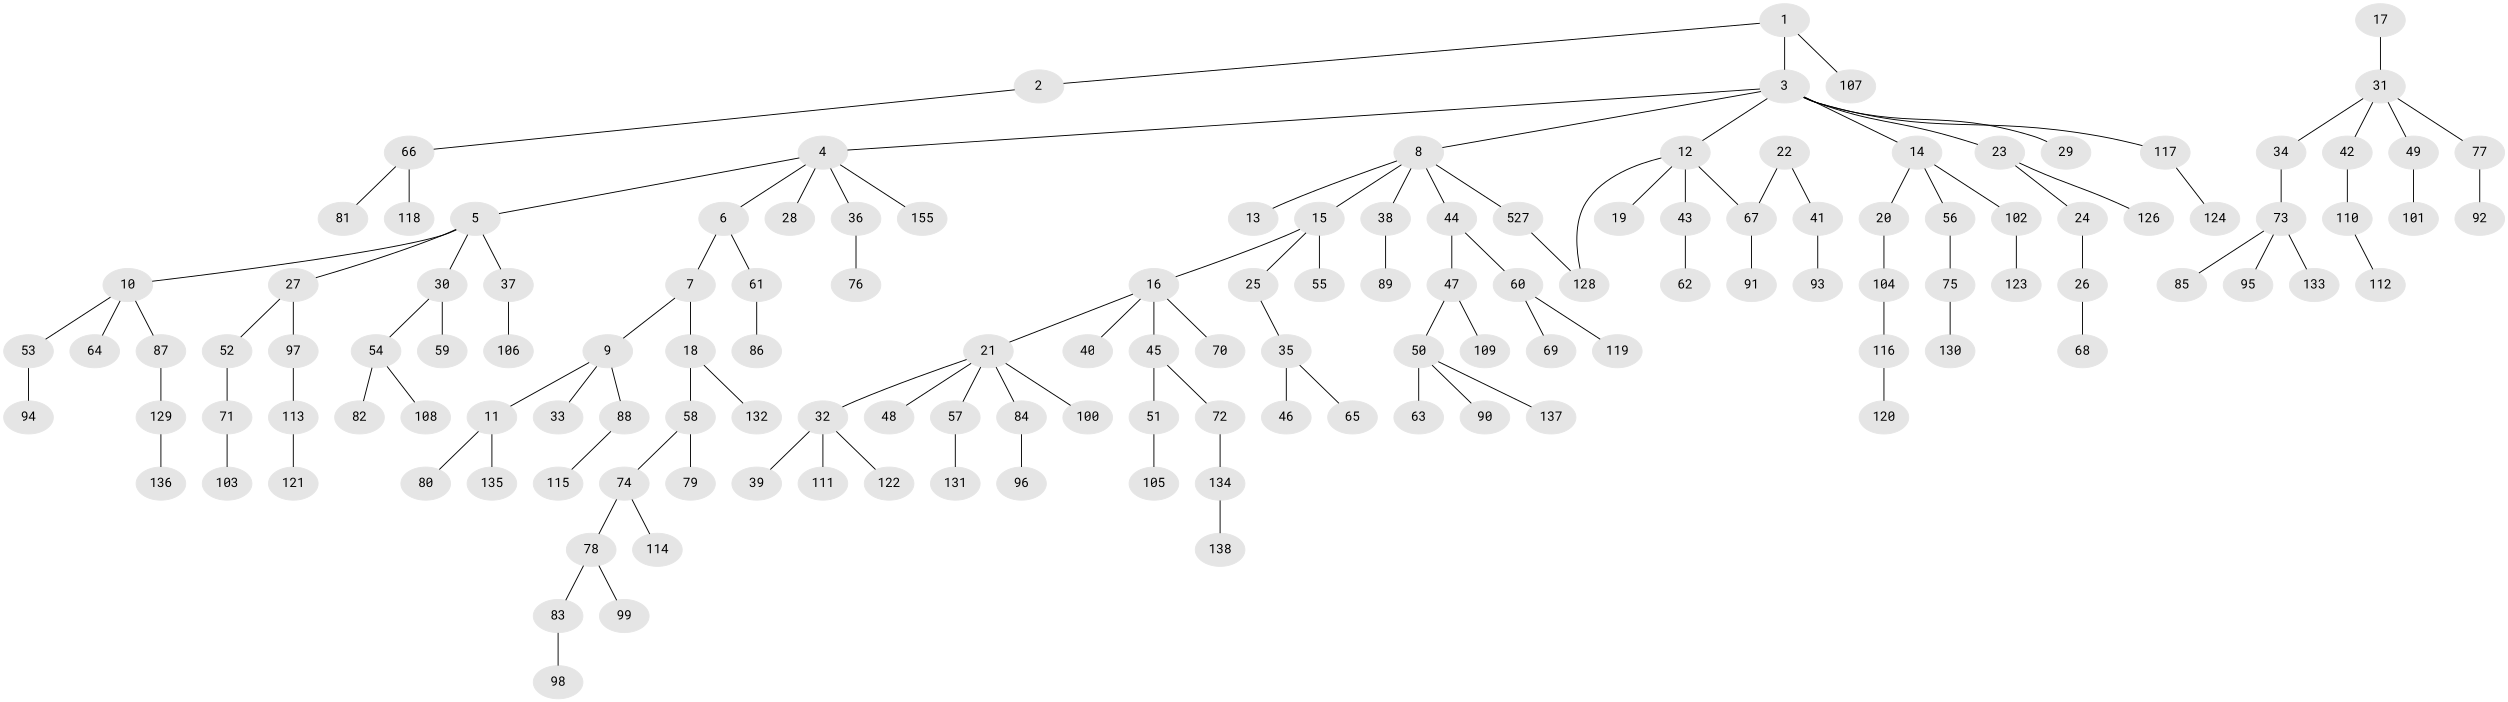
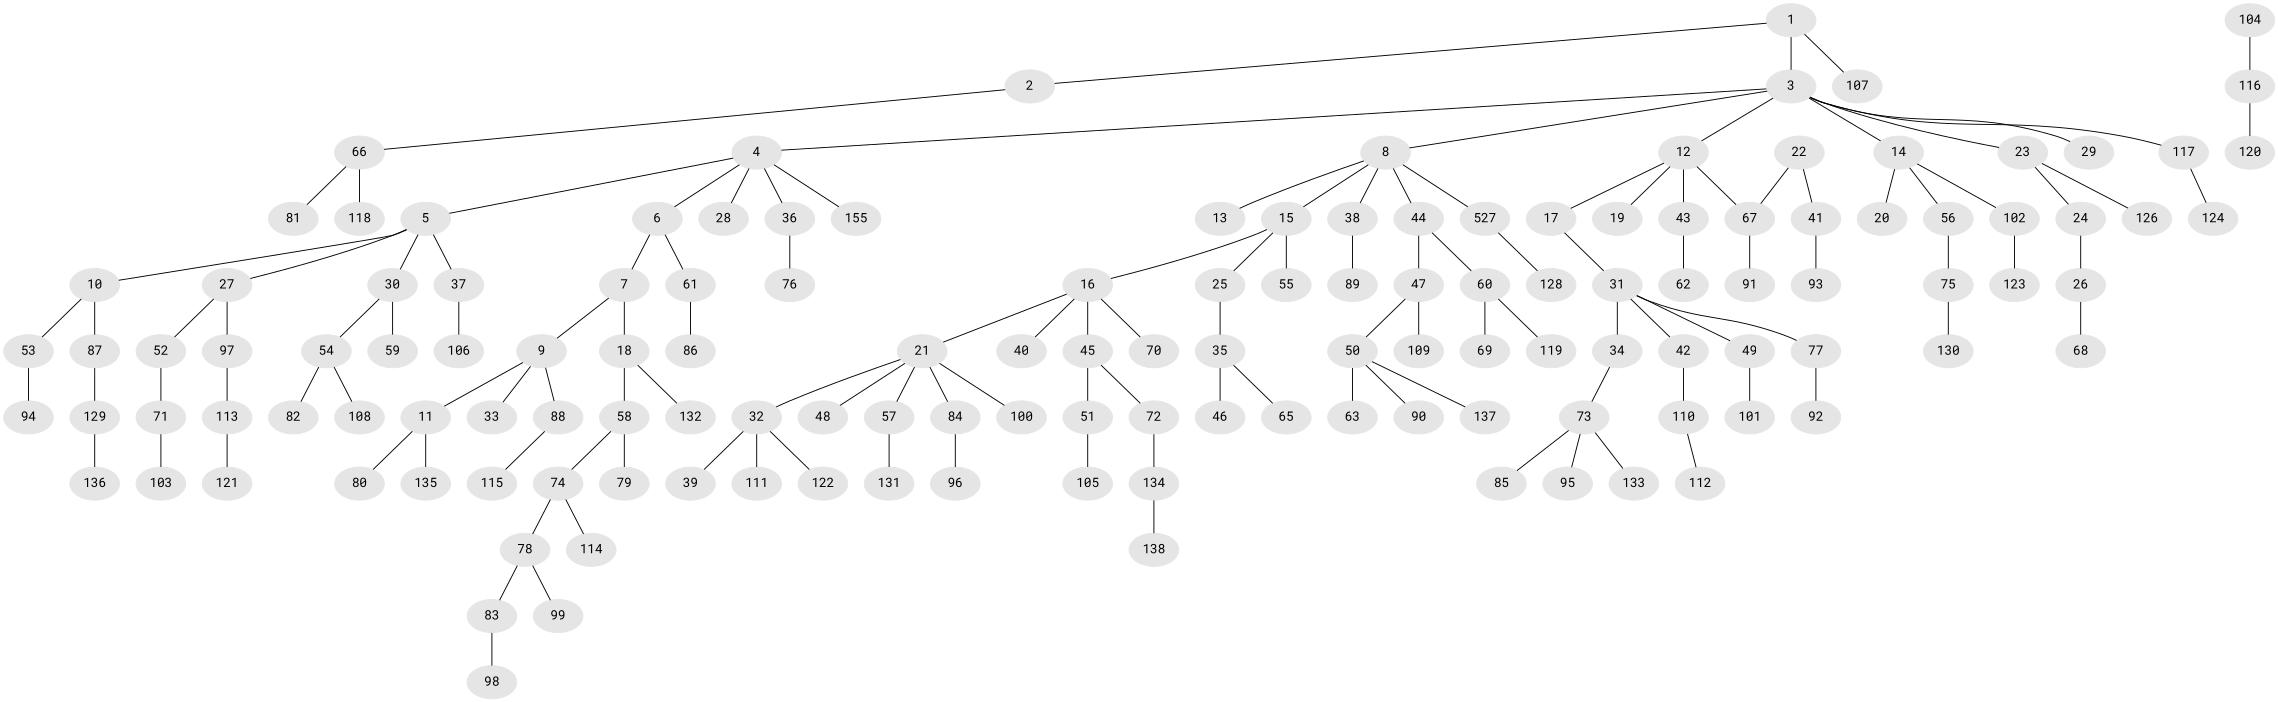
  graph {
    fontname="Roboto Mono"
    node [color=gray90 fontname="Roboto Mono" style=filled]
    edge [fontname="Roboto Mono"]
    1
    2
    3
    107
    66
    4
    8
    12
    14
    23
    29
    117
    81
    118
    5
    6
    28
    36
    n19 [label=155]
    13
    15
    38
    44
    n24 [label=527]
    17
    19
    43
    67
    20
    56
    102
    24
    126
    124
    10
    27
    30
    37
    7
    61
    76
    53
-   64
    87
    52
    97
    54
    59
    106
    9
    18
    86
    11
    33
    88
    58
    132
    16
    25
    55
    89
    47
    60
    128
    80
    135
    115
    94
    129
    31
    22
    41
    62
    104
    75
    123
    21
    40
    45
    70
    35
    32
    48
    57
    84
    100
    51
    72
    34
    42
    49
    77
    74
    79
    116
    39
    111
    122
    131
    96
    93
    91
    26
    68
    46
    65
    71
    113
    82
    108
    73
    110
    101
    92
    85
    95
    133
    112
    50
    109
    69
    119
    105
    134
    63
    90
    137
    103
    130
    78
    114
    138
    83
    99
    98
    136
    121
    120
    1 -- 2
    1 -- 3
    1 -- 107
    2 -- 66
    3 -- 4
    3 -- 8
    3 -- 12
    3 -- 14
    3 -- 23
    3 -- 29
    3 -- 117
    66 -- 81
    66 -- 118
    4 -- 5
    4 -- 6
    4 -- 28
    4 -- 36
    4 -- n19
    8 -- 13
    8 -- 15
    8 -- 38
    8 -- 44
    8 -- n24
-   12 -- 128
+   12 -- 17
    12 -- 19
    12 -- 43
    12 -- 67
    14 -- 20
    14 -- 56
    14 -- 102
    23 -- 24
    23 -- 126
    117 -- 124
    5 -- 10
    5 -- 27
    5 -- 30
    5 -- 37
    6 -- 7
    6 -- 61
    36 -- 76
    15 -- 16
    15 -- 25
    15 -- 55
    38 -- 89
    44 -- 47
    44 -- 60
    n24 -- 128
    17 -- 31
    43 -- 62
    67 -- 91
-   20 -- 104
    56 -- 75
    102 -- 123
    24 -- 26
    10 -- 53
-   10 -- 64
    10 -- 87
    27 -- 52
    27 -- 97
    30 -- 54
    30 -- 59
    37 -- 106
    7 -- 9
    7 -- 18
    61 -- 86
    53 -- 94
    87 -- 129
    52 -- 71
    97 -- 113
    54 -- 82
    54 -- 108
    9 -- 11
    9 -- 33
    9 -- 88
    18 -- 58
    18 -- 132
    11 -- 80
    11 -- 135
    88 -- 115
    58 -- 74
    58 -- 79
    16 -- 21
    16 -- 40
    16 -- 45
    16 -- 70
    25 -- 35
    47 -- 50
    47 -- 109
    60 -- 69
    60 -- 119
    129 -- 136
    31 -- 34
    31 -- 42
    31 -- 49
    31 -- 77
    22 -- 67
    22 -- 41
    41 -- 93
    104 -- 116
    75 -- 130
    21 -- 32
    21 -- 48
    21 -- 57
    21 -- 84
    21 -- 100
    45 -- 51
    45 -- 72
    35 -- 46
    35 -- 65
    32 -- 39
    32 -- 111
    32 -- 122
    57 -- 131
    84 -- 96
    51 -- 105
    72 -- 134
    34 -- 73
    42 -- 110
    49 -- 101
    77 -- 92
    74 -- 78
    74 -- 114
    116 -- 120
    26 -- 68
    71 -- 103
    113 -- 121
    73 -- 85
    73 -- 95
    73 -- 133
    110 -- 112
    50 -- 63
    50 -- 90
    50 -- 137
    134 -- 138
    78 -- 83
    78 -- 99
    83 -- 98
  }
